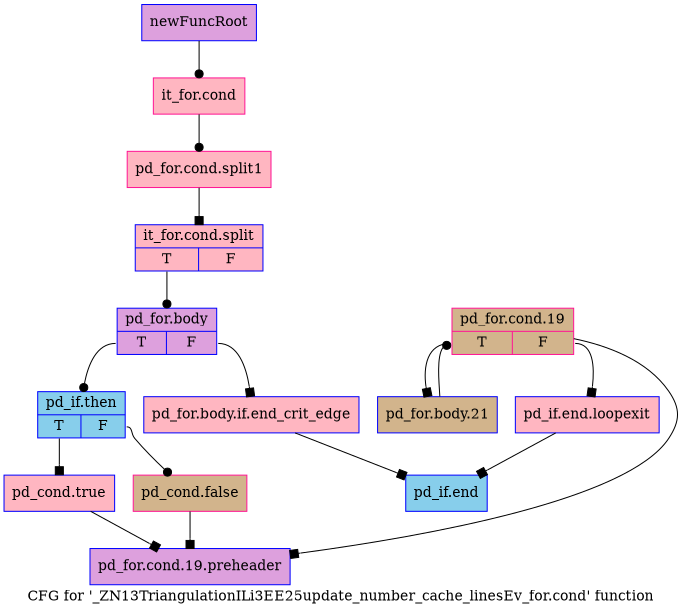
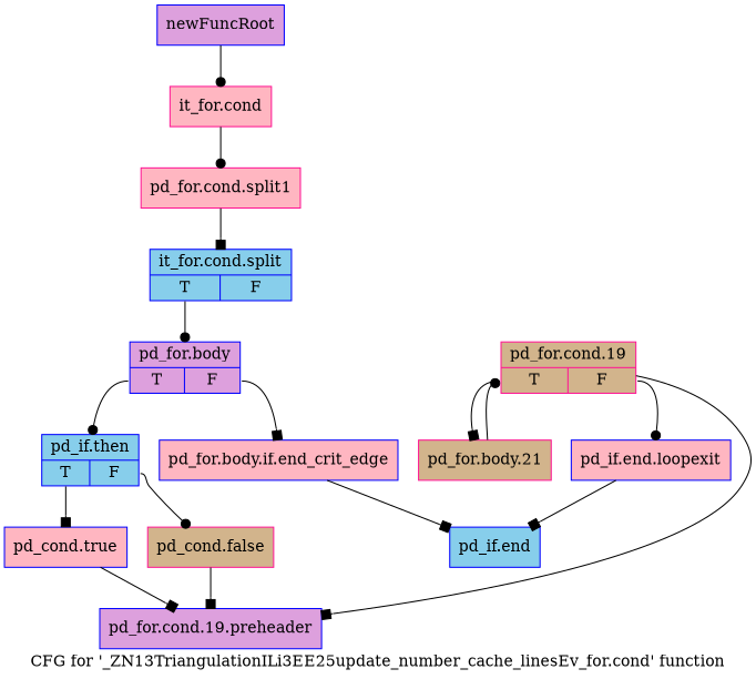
  digraph {
    fontname="DejaVu Serif"
    label="CFG for '_ZN13TriangulationILi3EE25update_number_cache_linesEv_for.cond' function"
    node [color=blue fillcolor=lightpink fontname="DejaVu Serif" shape=record style=filled]
    edge [arrowhead=box fontname="DejaVu Serif"]
    n1 [fillcolor=plum label="{newFuncRoot}"]
    n2 [color=deeppink label="{it_for.cond}"]
    n3 [color=deeppink label="{pd_for.cond.split1}"]
-   n4 [label="{it_for.cond.split|{<s0>T|<s1>F}}"]
+   n4 [fillcolor=skyblue label="{it_for.cond.split|{<s0>T|<s1>F}}"]
    n5 [fillcolor=plum label="{pd_for.body|{<s0>T|<s1>F}}"]
    n6 [fillcolor=skyblue label="{pd_if.then|{<s0>T|<s1>F}}"]
    n7 [label="{pd_for.body.if.end_crit_edge}"]
    n8 [label="{pd_cond.true}"]
    n9 [color=deeppink fillcolor=tan label="{pd_cond.false}"]
    n10 [fillcolor=skyblue label="{pd_if.end}"]
    n11 [fillcolor=plum label="{pd_for.cond.19.preheader}"]
    n12 [color=deeppink fillcolor=tan label="{pd_for.cond.19|{<s0>T|<s1>F}}"]
-   n13 [fillcolor=tan label="{pd_for.body.21}"]
+   n13 [color=deeppink fillcolor=tan label="{pd_for.body.21}"]
    n14 [label="{pd_if.end.loopexit}"]
    n1 -> n2 [arrowhead=dot]
    n2 -> n3 [arrowhead=dot]
    n3 -> n4
    n4 -> n5 [arrowhead=dot tailport=s0]
    n5 -> n6 [arrowhead=dot tailport=s0]
    n5 -> n7 [tailport=s1]
    n6 -> n8 [tailport=s0]
    n6 -> n9 [arrowhead=dot tailport=s1]
    n7 -> n10
    n8 -> n11
    n9 -> n11
    n12 -> n11
    n12 -> n13 [tailport=s0]
-   n12 -> n14 [tailport=s1]
+   n12 -> n14 [arrowhead=dot tailport=s1]
    n13 -> n12 [arrowhead=dot]
    n14 -> n10
  }
